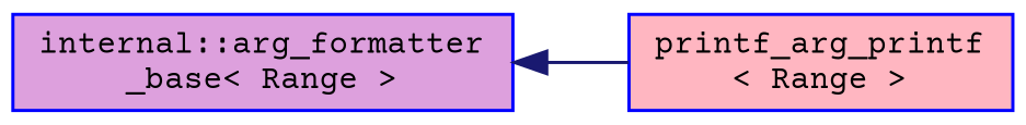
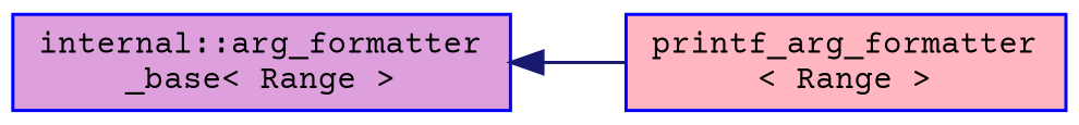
  digraph {
    rankdir=LR
    fontname="Courier Prime"
    node [color=blue fontname="Courier Prime" fontsize=10 shape=record style=filled]
-   n1 [fillcolor=lightpink fontcolor=black height=0.2 label="printf_arg_printf\l\< Range \>" width=0.4]
+   n1 [fillcolor=lightpink fontcolor=black height=0.2 label="printf_arg_formatter\l\< Range \>" width=0.4]
    n2 [fillcolor=plum height=0.2 label="internal::arg_formatter\l_base\< Range \>" width=0.4]
    n2 -> n1 [color=midnightblue dir=back fontname="Courier Prime" fontsize=10 labelfontname=Helvetica labelfontsize=10 style=solid]
  }
